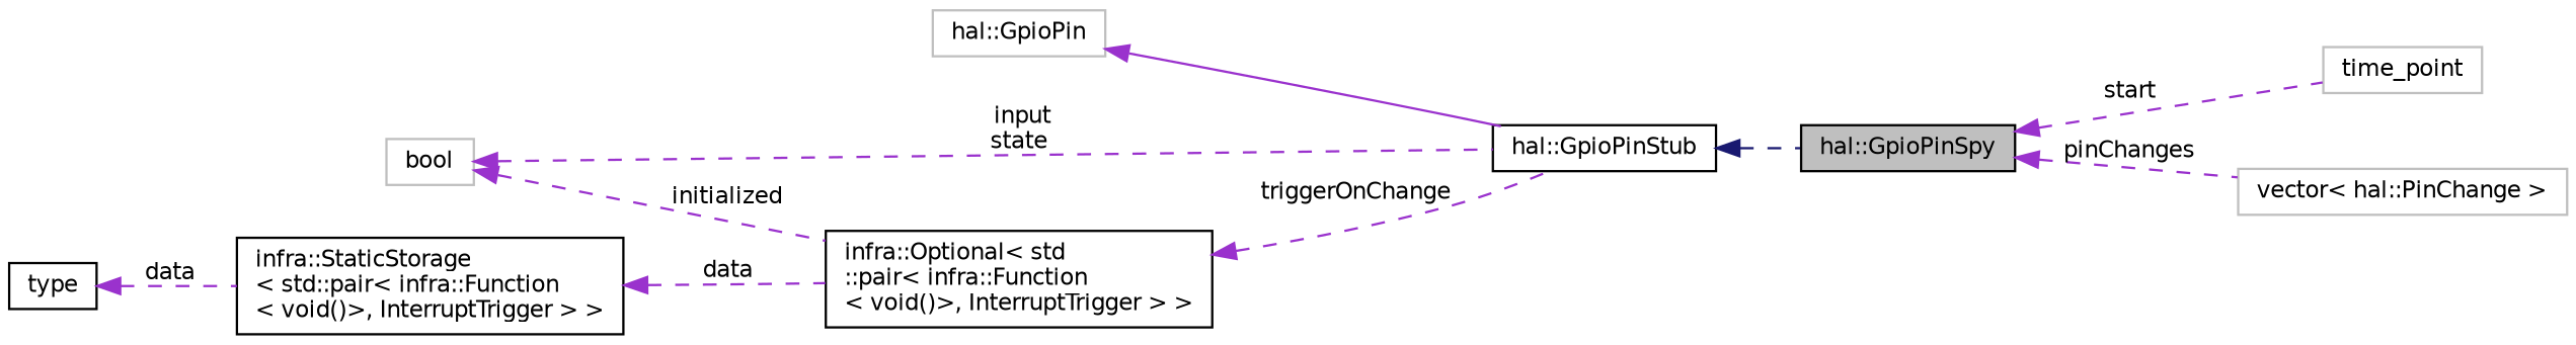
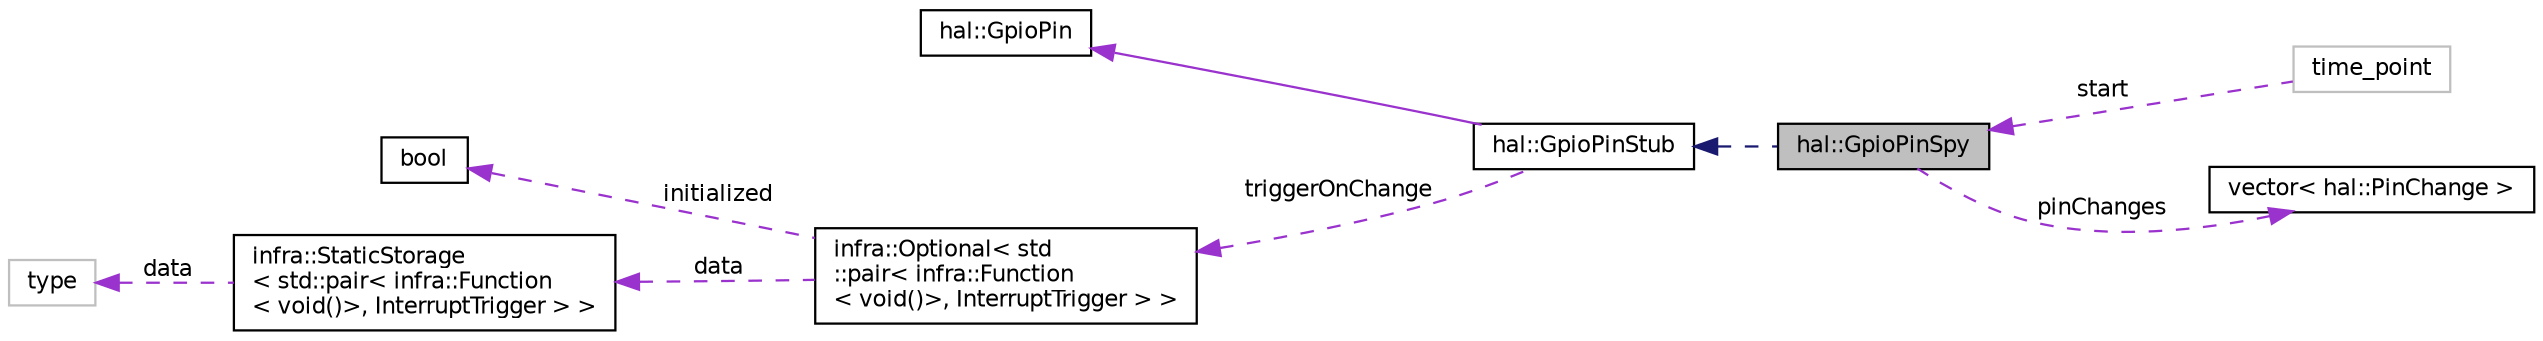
  digraph {
    rankdir=LR
    node [color=black fillcolor=white fontname=Helvetica fontsize=10 shape=record style=filled]
    edge [color=darkorchid3 dir=back fontname=Helvetica fontsize=10 labelfontname=Helvetica labelfontsize=10 style=dashed]
    n1 [fillcolor=grey75 fontcolor=black height=0.2 label="hal::GpioPinSpy" width=0.4]
    n2 [color=grey75 height=0.2 label=time_point width=0.4]
    n3 [height=0.2 label="hal::GpioPinStub" width=0.4]
-   n4 [color=grey75 height=0.2 label="hal::GpioPin" width=0.4]
+   n4 [height=0.2 label="hal::GpioPin" width=0.4]
    n5 [height=0.2 label="infra::Optional\< std\l::pair\< infra::Function\l\< void()\>, InterruptTrigger \> \>" width=0.4]
-   n6 [color=grey75 height=0.2 label=bool width=0.4]
+   n6 [height=0.2 label=bool width=0.4]
    n7 [height=0.2 label="infra::StaticStorage\l\< std::pair\< infra::Function\l\< void()\>, InterruptTrigger \> \>" width=0.4]
-   n8 [height=0.2 label=type width=0.4]
-   n9 [color=grey75 height=0.2 label="vector\< hal::PinChange \>" width=0.4]
+   n8 [color=grey75 height=0.2 label=type width=0.4]
+   n9 [height=0.2 label="vector\< hal::PinChange \>" width=0.4]
    n1 -> n2 [label=" start"]
    n3 -> n1 [color=midnightblue]
    n4 -> n3 [style=solid]
    n5 -> n3 [label=" triggerOnChange"]
-   n6 -> n3 [label=" input\nstate"]
    n6 -> n5 [label=" initialized"]
    n7 -> n5 [label=" data"]
    n8 -> n7 [label=" data"]
-   n1 -> n9 [label=" pinChanges"]
+   n9 -> n1 [label=" pinChanges"]
  }
